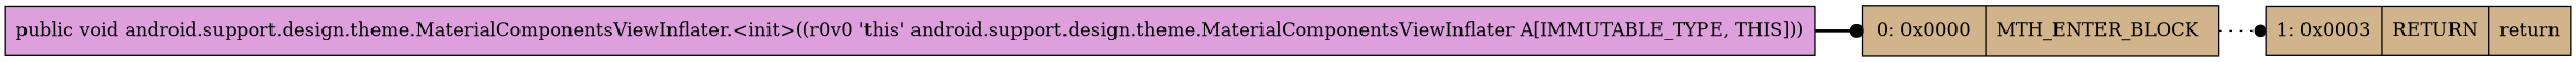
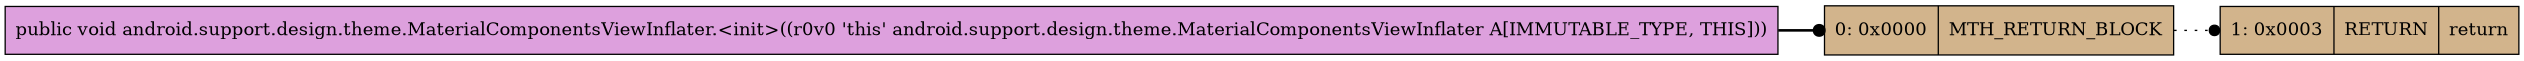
  digraph {
    rankdir=LR
    node [shape=record style=filled fillcolor=tan]
    edge [arrowhead=dot]
-   n1 [label="{0\:\ 0x0000|MTH_ENTER_BLOCK\l}"]
+   n1 [label="{0\:\ 0x0000|MTH_RETURN_BLOCK\l}"]
    n2 [label="{1\:\ 0x0003|RETURN\l|return\l}"]
    n3 [label="{public void android.support.design.theme.MaterialComponentsViewInflater.\<init\>((r0v0 'this' android.support.design.theme.MaterialComponentsViewInflater A[IMMUTABLE_TYPE, THIS])) }" fillcolor=plum]
    n1 -> n2 [style=dotted]
    n3 -> n1 [style=bold]
  }
